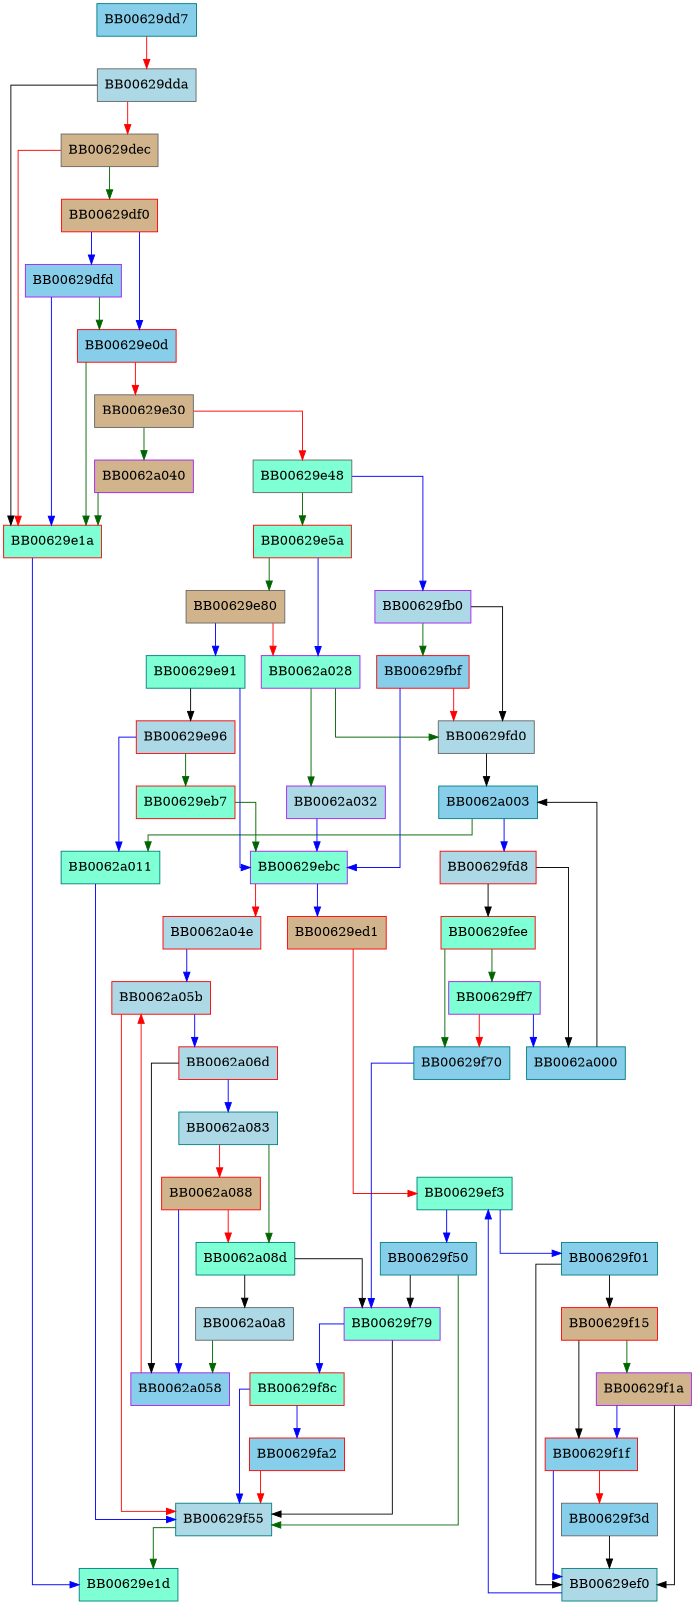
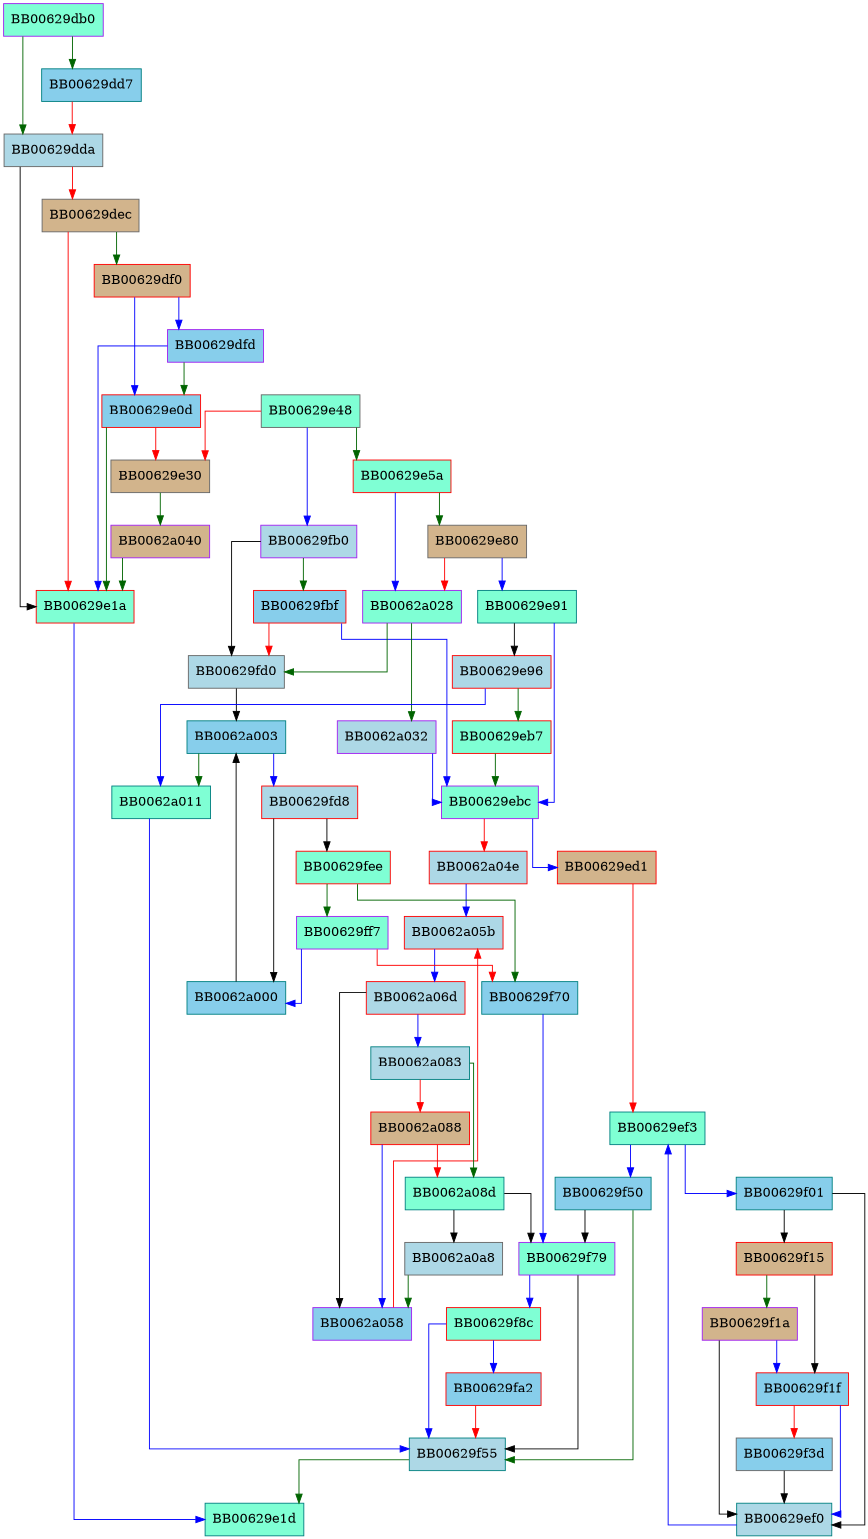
  digraph {
    splines=ortho
    node [color=red fillcolor=aquamarine shape=box style=filled]
    edge [color=blue]
+   BB00629db0 [color=purple]
    BB00629dda [color=gray40 fillcolor=lightblue]
    BB00629dd7 [color=teal fillcolor=skyblue]
    BB00629e1a
    BB00629dec [color=gray40 fillcolor=tan]
    BB00629e1d [color=teal]
    BB00629df0 [fillcolor=tan]
    BB00629e0d [fillcolor=skyblue]
    BB00629dfd [color=purple fillcolor=skyblue]
    BB00629e30 [color=gray40 fillcolor=tan]
    BB0062a040 [color=purple fillcolor=tan]
    BB00629e48 [color=gray40]
    BB00629fb0 [color=purple fillcolor=lightblue]
    BB00629e5a
    BB00629fd0 [color=gray40 fillcolor=lightblue]
    BB00629fbf [fillcolor=skyblue]
    BB0062a028 [color=purple]
    BB00629e80 [color=gray40 fillcolor=tan]
    BB0062a003 [color=teal fillcolor=skyblue]
    BB00629ebc [color=purple]
    BB0062a032 [color=purple fillcolor=lightblue]
    BB00629e91 [color=teal]
    BB00629e96 [fillcolor=lightblue]
    BB0062a04e [fillcolor=lightblue]
    BB00629ed1 [fillcolor=tan]
    BB0062a011 [color=teal]
    BB00629eb7
    BB0062a05b [fillcolor=lightblue]
    BB00629ef3 [color=teal]
    BB00629f55 [color=teal fillcolor=lightblue]
    BB0062a06d [fillcolor=lightblue]
    BB00629f50 [color=teal fillcolor=skyblue]
    BB00629f01 [color=teal fillcolor=skyblue]
    BB00629f79 [color=purple]
    BB00629ef0 [color=teal fillcolor=lightblue]
    BB00629f15 [fillcolor=tan]
    BB00629f8c
    BB00629f1f [fillcolor=skyblue]
    BB00629f1a [color=purple fillcolor=tan]
    BB00629f3d [color=gray40 fillcolor=skyblue]
    BB00629fa2 [fillcolor=skyblue]
    BB00629f70 [color=teal fillcolor=skyblue]
    BB00629fd8 [fillcolor=lightblue]
    BB0062a000 [color=teal fillcolor=skyblue]
    BB00629fee
    BB00629ff7 [color=purple]
    BB0062a058 [color=purple fillcolor=skyblue]
    BB0062a083 [color=teal fillcolor=lightblue]
    BB0062a08d [color=teal]
    BB0062a088 [fillcolor=tan]
    BB0062a0a8 [color=gray40 fillcolor=lightblue]
+   BB00629db0 -> BB00629dda [color=darkgreen]
+   BB00629db0 -> BB00629dd7 [color=darkgreen]
    BB00629dda -> BB00629e1a [color=black]
    BB00629dda -> BB00629dec [color=red]
    BB00629dd7 -> BB00629dda [color=red]
    BB00629e1a -> BB00629e1d
    BB00629dec -> BB00629e1a [color=red]
    BB00629dec -> BB00629df0 [color=darkgreen]
    BB00629df0 -> BB00629e0d
    BB00629df0 -> BB00629dfd
    BB00629e0d -> BB00629e1a [color=darkgreen]
    BB00629e0d -> BB00629e30 [color=red]
    BB00629dfd -> BB00629e1a
    BB00629dfd -> BB00629e0d [color=darkgreen]
    BB00629e30 -> BB0062a040 [color=darkgreen]
-   BB00629e30 -> BB00629e48 [color=red]
+   BB00629e48 -> BB00629e30 [color=red]
    BB0062a040 -> BB00629e1a [color=darkgreen]
    BB00629e48 -> BB00629fb0
    BB00629e48 -> BB00629e5a [color=darkgreen]
    BB00629fb0 -> BB00629fd0 [color=black]
    BB00629fb0 -> BB00629fbf [color=darkgreen]
    BB00629e5a -> BB0062a028
    BB00629e5a -> BB00629e80 [color=darkgreen]
    BB00629fd0 -> BB0062a003 [color=black]
    BB00629fbf -> BB00629fd0 [color=red]
    BB00629fbf -> BB00629ebc
    BB0062a028 -> BB00629fd0 [color=darkgreen]
    BB0062a028 -> BB0062a032 [color=darkgreen]
    BB00629e80 -> BB0062a028 [color=red]
    BB00629e80 -> BB00629e91
    BB0062a003 -> BB0062a011 [color=darkgreen]
    BB0062a003 -> BB00629fd8
    BB00629ebc -> BB0062a04e [color=red]
    BB00629ebc -> BB00629ed1
    BB0062a032 -> BB00629ebc
    BB00629e91 -> BB00629ebc
    BB00629e91 -> BB00629e96 [color=black]
    BB00629e96 -> BB0062a011
    BB00629e96 -> BB00629eb7 [color=darkgreen]
    BB0062a04e -> BB0062a05b
    BB00629ed1 -> BB00629ef3 [color=red]
    BB0062a011 -> BB00629f55
    BB00629eb7 -> BB00629ebc [color=darkgreen]
-   BB0062a05b -> BB00629f55 [color=red]
    BB0062a05b -> BB0062a06d
    BB00629ef3 -> BB00629f50
    BB00629ef3 -> BB00629f01
    BB00629f55 -> BB00629e1d [color=darkgreen]
    BB0062a06d -> BB0062a058 [color=black]
    BB0062a06d -> BB0062a083
    BB00629f50 -> BB00629f55 [color=darkgreen]
    BB00629f50 -> BB00629f79 [color=black]
    BB00629f01 -> BB00629ef0 [color=black]
    BB00629f01 -> BB00629f15 [color=black]
    BB00629f79 -> BB00629f55 [color=black]
    BB00629f79 -> BB00629f8c
    BB00629ef0 -> BB00629ef3
    BB00629f15 -> BB00629f1f [color=black]
    BB00629f15 -> BB00629f1a [color=darkgreen]
    BB00629f8c -> BB00629f55
    BB00629f8c -> BB00629fa2
    BB00629f1f -> BB00629ef0
    BB00629f1f -> BB00629f3d [color=red]
    BB00629f1a -> BB00629ef0 [color=black]
    BB00629f1a -> BB00629f1f
    BB00629f3d -> BB00629ef0 [color=black]
    BB00629fa2 -> BB00629f55 [color=red]
    BB00629f70 -> BB00629f79
    BB00629fd8 -> BB0062a000 [color=black]
    BB00629fd8 -> BB00629fee [color=black]
    BB0062a000 -> BB0062a003 [color=black]
    BB00629fee -> BB00629f70 [color=darkgreen]
    BB00629fee -> BB00629ff7 [color=darkgreen]
    BB00629ff7 -> BB00629f70 [color=red]
    BB00629ff7 -> BB0062a000
    BB0062a058 -> BB0062a05b [color=red]
    BB0062a083 -> BB0062a08d [color=darkgreen]
    BB0062a083 -> BB0062a088 [color=red]
    BB0062a08d -> BB00629f79 [color=black]
    BB0062a08d -> BB0062a0a8 [color=black]
    BB0062a088 -> BB0062a058
    BB0062a088 -> BB0062a08d [color=red]
    BB0062a0a8 -> BB0062a058 [color=darkgreen]
  }
